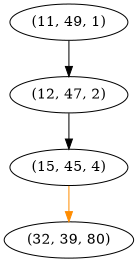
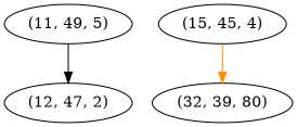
  digraph {
    edge [color=black]
-   "(11, 49, 1)"
+   "(11, 49, 1)" [label="(11, 49, 5)"]
    "(12, 47, 2)"
    "(15, 45, 4)"
    n4 [label="(32, 39, 80)"]
    "(11, 49, 1)" -> "(12, 47, 2)"
-   "(12, 47, 2)" -> "(15, 45, 4)"
    "(15, 45, 4)" -> n4 [color=darkorange]
  }
